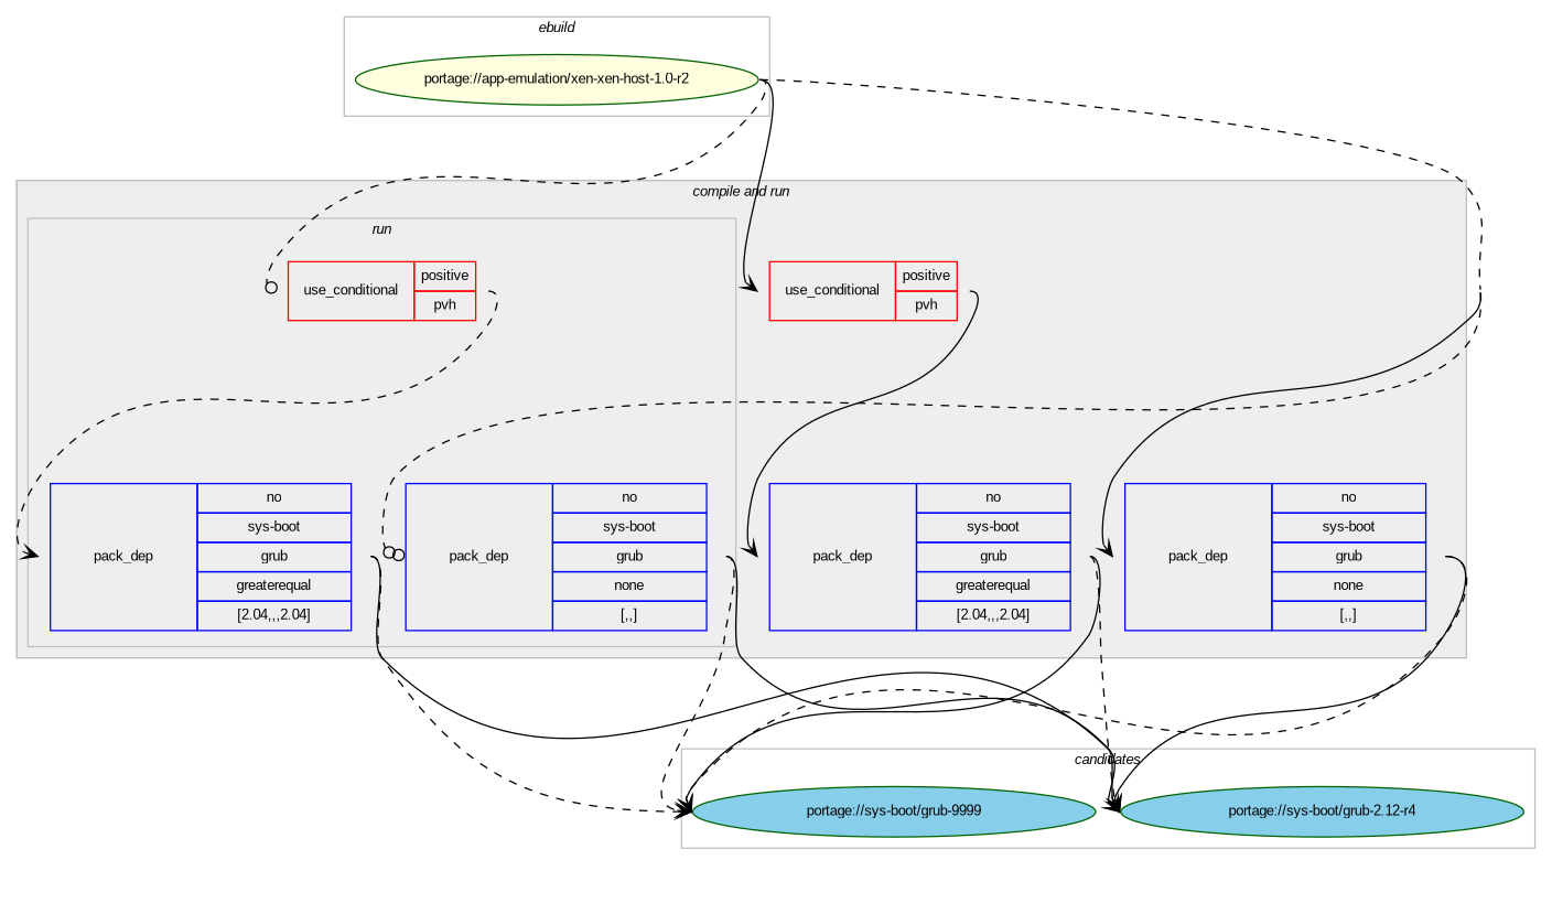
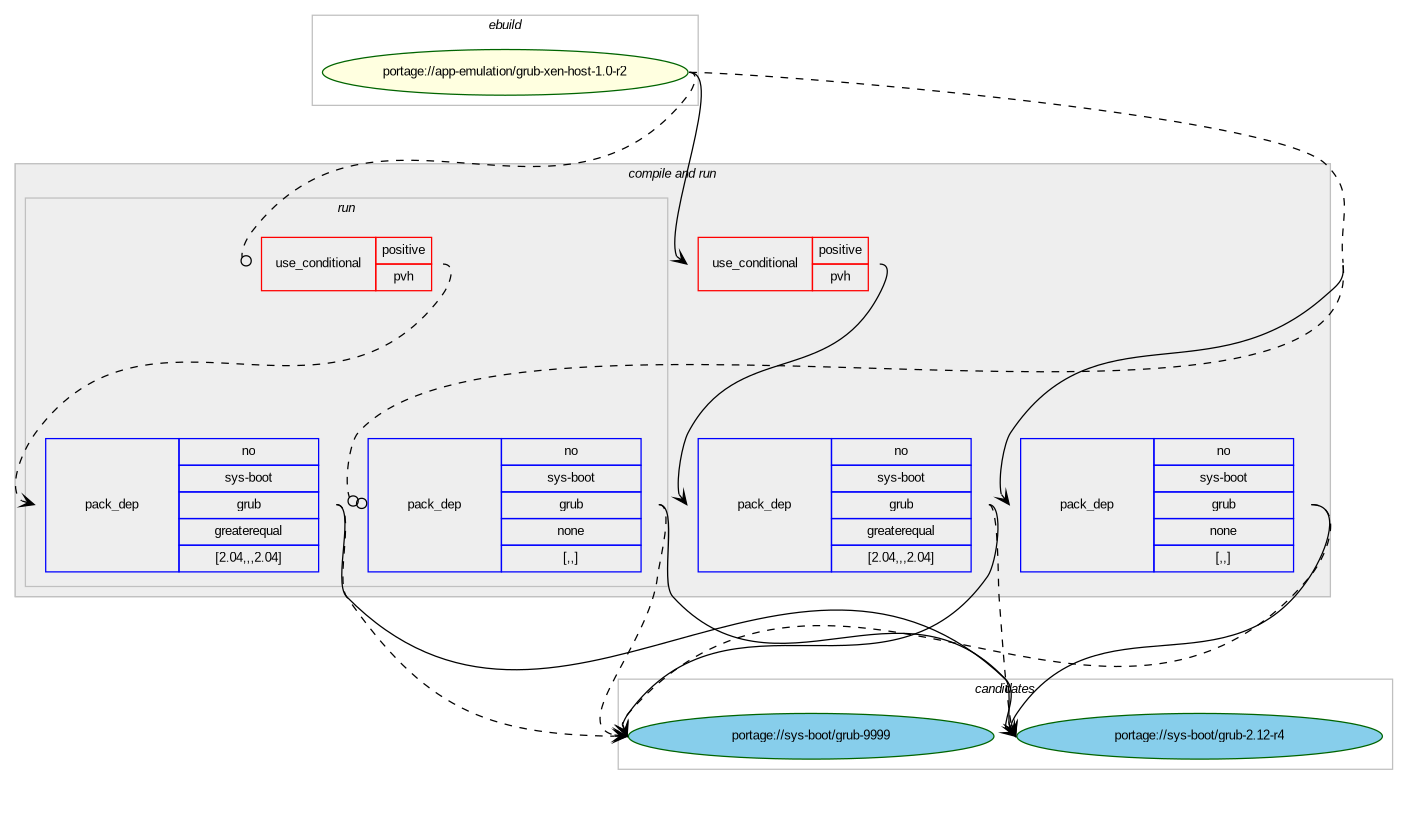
  digraph {
    compound=true
    concentrate=true
    fontname="Liberation Sans"
    fontsize=10
    newrank=true
    rankdir=TB
    ranksep=1.5
    node [color=blue fontname="Liberation Sans" fontsize=10 shape=none]
    edge [arrowhead=vee headport=w style=solid tailport=e weight=100 fontname="Liberation Sans"]
-   n1 [color=darkgreen label="portage://app-emulation/xen-xen-host-1.0-r2" width=4 style=filled fillcolor=lightyellow shape=""]
+   n1 [color=darkgreen label="portage://app-emulation/grub-xen-host-1.0-r2" width=4 style=filled fillcolor=lightyellow shape=""]
    n2 [label=<<TABLE BORDER="0" CELLBORDER="1" CELLSPACING="0" CELLPADDING="4" WIDTH="220"><TR><TD ROWSPAN="6" CELLPADDING="30">pack_dep</TD></TR><TR><TD WIDTH="110">no</TD></TR><TR><TD>sys-boot</TD></TR><TR><TD>grub</TD></TR><TR><TD>greaterequal</TD></TR><TR><TD>[2.04,,,2.04]</TD></TR></TABLE>>]
    n3 [color=red label=<<TABLE BORDER="0" CELLBORDER="1" CELLSPACING="0" CELLPADDING="4"><TR><TD ROWSPAN="3" CELLPADDING="10">use_conditional</TD></TR><TR><TD>positive</TD></TR><TR><TD>pvh</TD></TR></TABLE>>]
    n4 [label=<<TABLE BORDER="0" CELLBORDER="1" CELLSPACING="0" CELLPADDING="4" WIDTH="220"><TR><TD ROWSPAN="6" CELLPADDING="30">pack_dep</TD></TR><TR><TD WIDTH="110">no</TD></TR><TR><TD>sys-boot</TD></TR><TR><TD>grub</TD></TR><TR><TD>none</TD></TR><TR><TD>[,,]</TD></TR></TABLE>>]
    n5 [label=<<TABLE BORDER="0" CELLBORDER="1" CELLSPACING="0" CELLPADDING="4" WIDTH="220"><TR><TD ROWSPAN="6" CELLPADDING="30">pack_dep</TD></TR><TR><TD WIDTH="110">no</TD></TR><TR><TD>sys-boot</TD></TR><TR><TD>grub</TD></TR><TR><TD>greaterequal</TD></TR><TR><TD>[2.04,,,2.04]</TD></TR></TABLE>>]
    n6 [color=red label=<<TABLE BORDER="0" CELLBORDER="1" CELLSPACING="0" CELLPADDING="4"><TR><TD ROWSPAN="3" CELLPADDING="10">use_conditional</TD></TR><TR><TD>positive</TD></TR><TR><TD>pvh</TD></TR></TABLE>>]
    n7 [label=<<TABLE BORDER="0" CELLBORDER="1" CELLSPACING="0" CELLPADDING="4" WIDTH="220"><TR><TD ROWSPAN="6" CELLPADDING="30">pack_dep</TD></TR><TR><TD WIDTH="110">no</TD></TR><TR><TD>sys-boot</TD></TR><TR><TD>grub</TD></TR><TR><TD>none</TD></TR><TR><TD>[,,]</TD></TR></TABLE>>]
    n8 [color=darkgreen label="portage://sys-boot/grub-2.12-r4" width=4 style=filled fillcolor=skyblue shape=""]
    n9 [color=darkgreen label="portage://sys-boot/grub-9999" width=4 style=filled fillcolor=skyblue shape=""]
    subgraph cluster_1 {
      color=gray
      label=<<i>ebuild</i>>
      rank=same
      n1
    }
    subgraph cluster_2 {
      color=gray
      label=<<i>dependencies</i>>
      subgraph cluster_3 {
        color=gray
        fillcolor="#eeeeee"
        label=<<i>compile</i>>
        style=filled
        subgraph sub_4 {
          color=gray
          fillcolor="#eeeeee"
          label=<<i>compile</i>>
          style=filled
          n3
          subgraph sub_5 {
            color=gray
            fillcolor="#eeeeee"
            label=<<i>compile</i>>
            style=filled
            n2
          }
        }
        subgraph sub_6 {
          color=gray
          fillcolor="#eeeeee"
          label=<<i>compile</i>>
          style=filled
          n4
        }
      }
      subgraph cluster_7 {
        color=gray
        fillcolor="#eeeeee"
        label=<<i>compile and run</i>>
        style=filled
      }
      subgraph cluster_8 {
        color=gray
        fillcolor="#eeeeee"
        label=<<i>run</i>>
        style=filled
        subgraph sub_9 {
          color=gray
          fillcolor="#eeeeee"
          label=<<i>run</i>>
          style=filled
          n6
          subgraph sub_10 {
            color=gray
            fillcolor="#eeeeee"
            label=<<i>run</i>>
            style=filled
            n5
          }
        }
        subgraph sub_11 {
          color=gray
          fillcolor="#eeeeee"
          label=<<i>run</i>>
          style=filled
          n7
        }
      }
    }
    subgraph cluster_12 {
      color=gray
      label=<<i>candidates</i>>
      rank=same
      subgraph sub_13 {
        color=black
        label=<<i>candidates</i>>
        nodesep=1
        rank=same
        n8
        n9
      }
      subgraph sub_14 {
        color=black
        label=<<i>candidates</i>>
        nodesep=1
        rank=same
        n8
        n9
      }
      subgraph sub_15 {
        color=black
        label=<<i>candidates</i>>
        nodesep=1
        rank=same
        n8
        n9
      }
      subgraph sub_16 {
        color=black
        label=<<i>candidates</i>>
        nodesep=1
        rank=same
        n8
        n9
      }
    }
    n1 -> n3 [weight=20]
    n1 -> n4 [weight=20]
    n1 -> n6 [arrowhead=odot style=dashed weight=20]
    n1 -> n7 [arrowhead=odot style=dashed weight=20]
    n2 -> n8 [style=dashed]
    n2 -> n9
    n3 -> n2 [weight=20]
    n4 -> n8
    n4 -> n9 [style=dashed]
    n5 -> n8
    n5 -> n9 [style=dashed]
    n6 -> n5 [style=dashed weight=20]
    n7 -> n8
    n7 -> n9 [style=dashed]
  }
